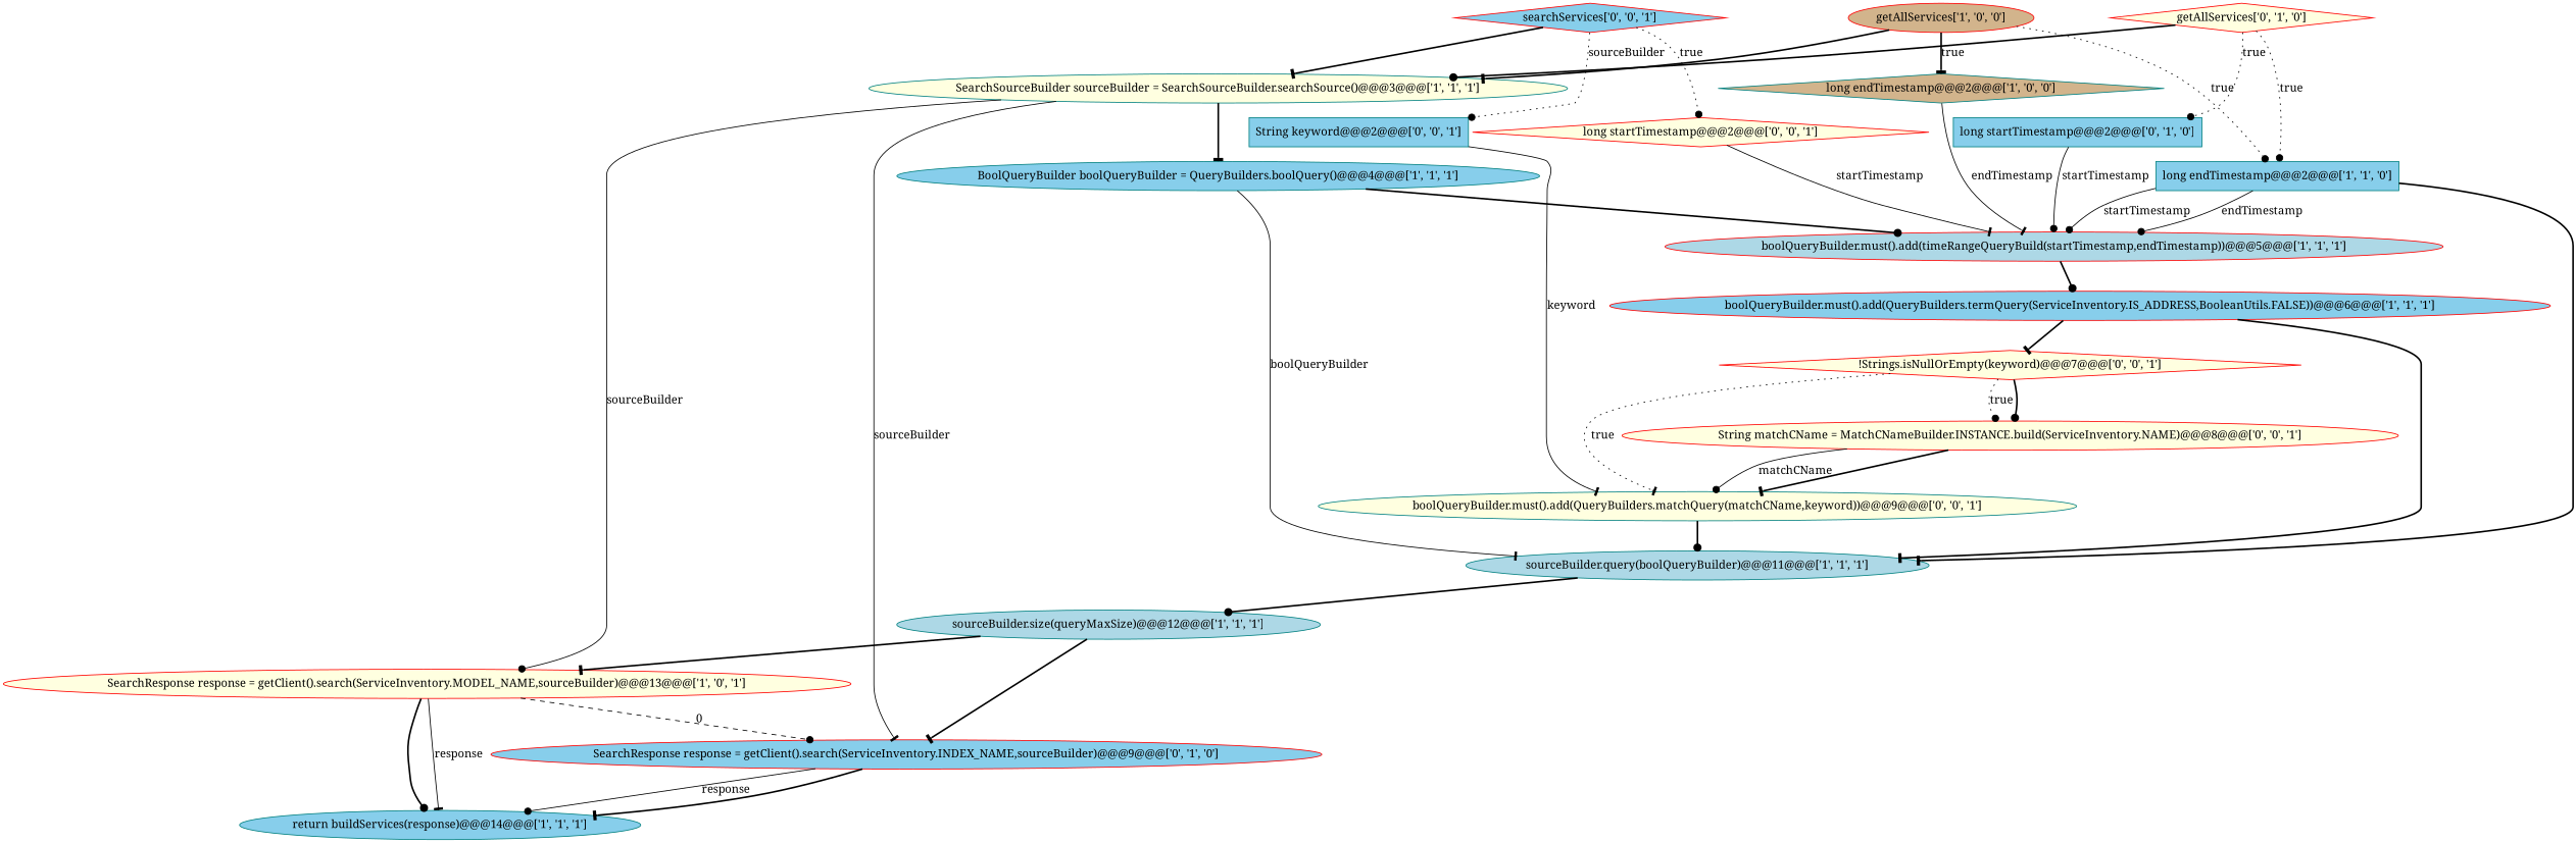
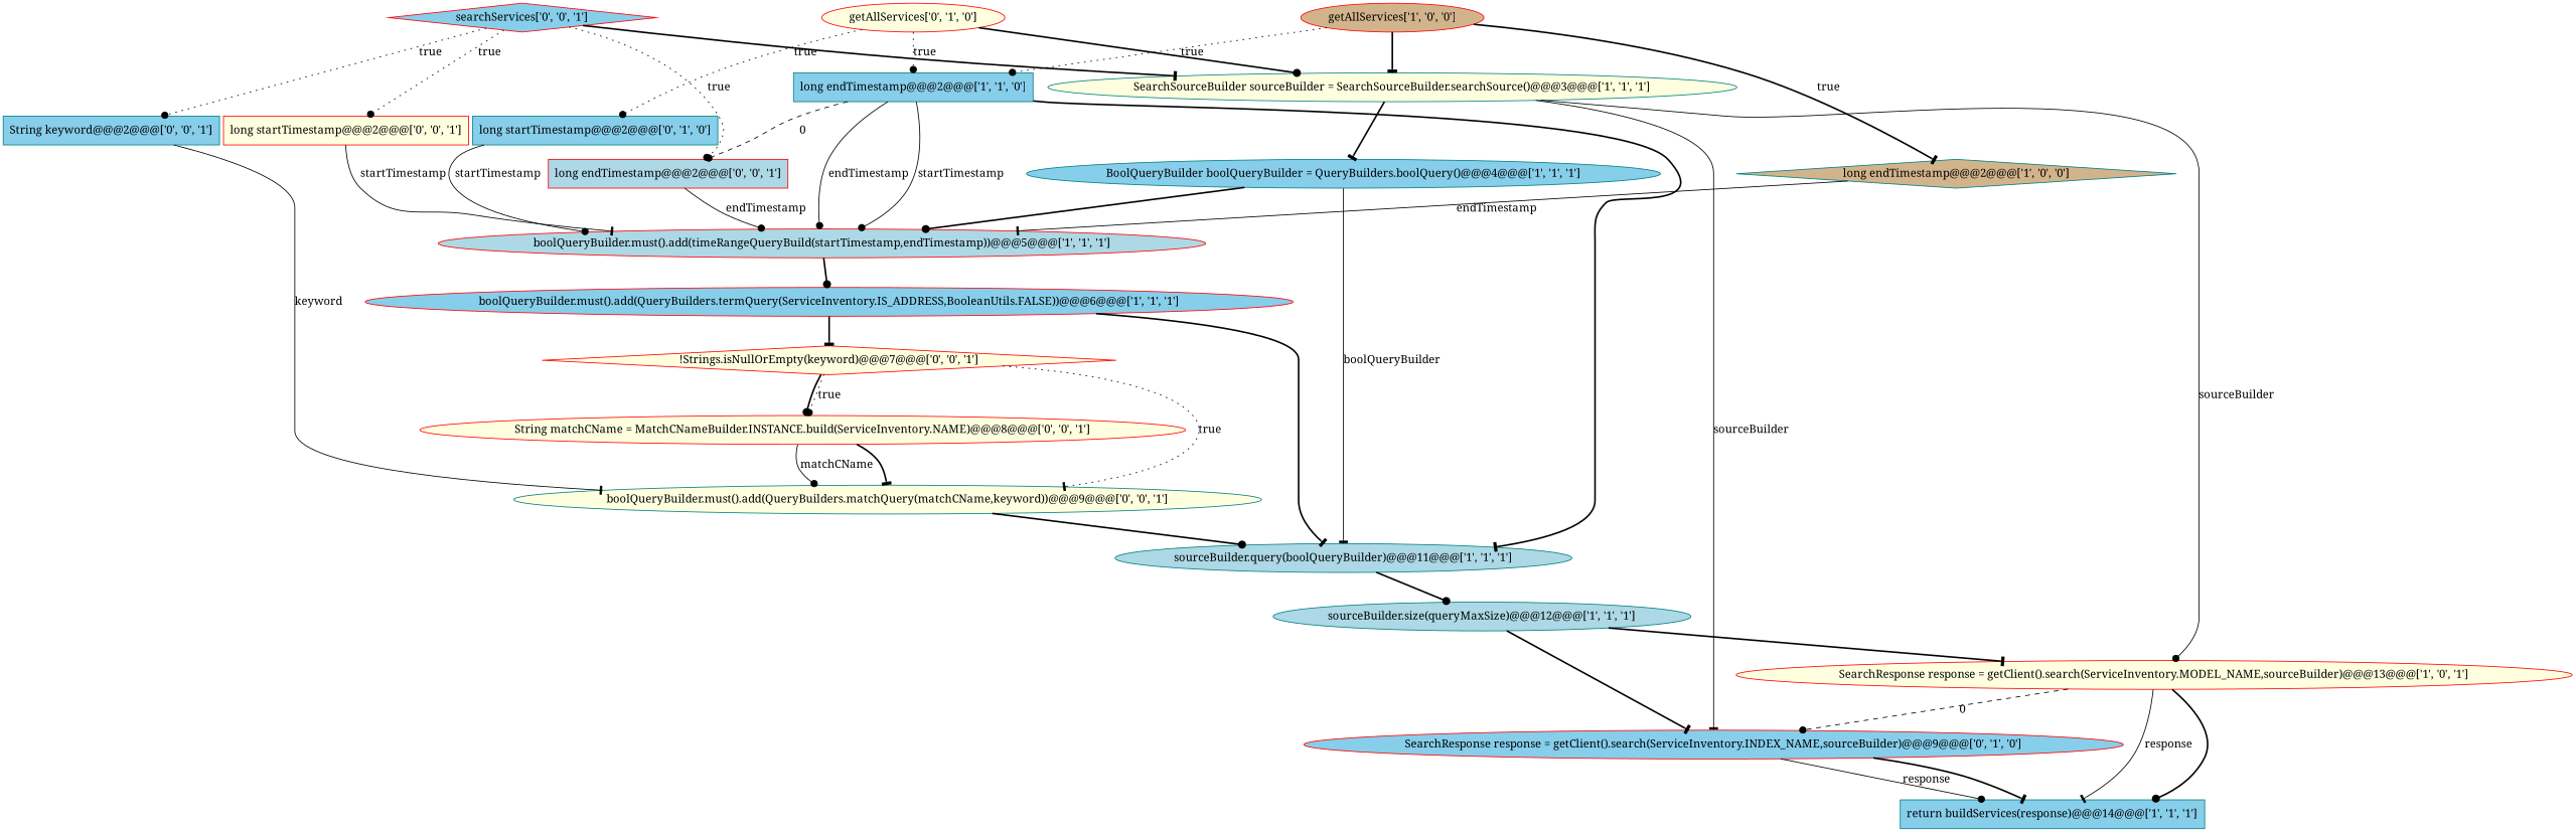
  digraph {
    fontname="Noto Serif"
    node [color=red fillcolor=skyblue fontname="Noto Serif" shape=ellipse style=filled]
    edge [arrowhead=dot fontname="Noto Serif" style=bold]
    n1 [color=teal fillcolor=lightblue label="sourceBuilder.size(queryMaxSize)@@@12@@@['1', '1', '1']"]
    n2 [label="SearchResponse response = getClient().search(ServiceInventory.INDEX_NAME,sourceBuilder)@@@9@@@['0', '1', '0']"]
    n3 [fillcolor=lightyellow label="SearchResponse response = getClient().search(ServiceInventory.MODEL_NAME,sourceBuilder)@@@13@@@['1', '0', '1']"]
-   n4 [color=teal label="return buildServices(response)@@@14@@@['1', '1', '1']"]
+   n4 [color=teal label="return buildServices(response)@@@14@@@['1', '1', '1']" shape=box]
    n5 [label="searchServices['0', '0', '1']" shape=diamond]
    n6 [color=teal fillcolor=lightyellow label="SearchSourceBuilder sourceBuilder = SearchSourceBuilder.searchSource()@@@3@@@['1', '1', '1']"]
-   n7 [fillcolor=lightyellow label="long startTimestamp@@@2@@@['0', '0', '1']" shape=diamond]
+   n7 [fillcolor=lightyellow label="long startTimestamp@@@2@@@['0', '0', '1']" shape=box]
+   n8 [fillcolor=lightblue label="long endTimestamp@@@2@@@['0', '0', '1']" shape=box]
    n9 [color=teal label="String keyword@@@2@@@['0', '0', '1']" shape=box]
    n10 [color=teal label="BoolQueryBuilder boolQueryBuilder = QueryBuilders.boolQuery()@@@4@@@['1', '1', '1']"]
    n11 [fillcolor=lightblue label="boolQueryBuilder.must().add(timeRangeQueryBuild(startTimestamp,endTimestamp))@@@5@@@['1', '1', '1']"]
    n12 [color=teal fillcolor=lightyellow label="boolQueryBuilder.must().add(QueryBuilders.matchQuery(matchCName,keyword))@@@9@@@['0', '0', '1']"]
    n13 [color=teal fillcolor=lightblue label="sourceBuilder.query(boolQueryBuilder)@@@11@@@['1', '1', '1']"]
    n14 [fillcolor=lightyellow label="!Strings.isNullOrEmpty(keyword)@@@7@@@['0', '0', '1']" shape=diamond]
    n15 [fillcolor=lightyellow label="String matchCName = MatchCNameBuilder.INSTANCE.build(ServiceInventory.NAME)@@@8@@@['0', '0', '1']"]
    n16 [label="boolQueryBuilder.must().add(QueryBuilders.termQuery(ServiceInventory.IS_ADDRESS,BooleanUtils.FALSE))@@@6@@@['1', '1', '1']"]
    n17 [color=teal label="long endTimestamp@@@2@@@['1', '1', '0']" shape=box]
-   n18 [fillcolor=lightyellow label="getAllServices['0', '1', '0']" shape=diamond]
+   n18 [fillcolor=lightyellow label="getAllServices['0', '1', '0']"]
    n19 [color=teal label="long startTimestamp@@@2@@@['0', '1', '0']" shape=box]
    n20 [color=teal fillcolor=tan label="long endTimestamp@@@2@@@['1', '0', '0']" shape=diamond]
    n21 [fillcolor=tan label="getAllServices['1', '0', '0']"]
    n1 -> n2 [arrowhead=tee]
    n1 -> n3 [arrowhead=tee]
    n2 -> n4 [label=response style=solid]
    n2 -> n4 [arrowhead=tee]
    n3 -> n2 [label=0 style=dashed]
    n3 -> n4
    n3 -> n4 [arrowhead=tee label=response style=solid]
    n5 -> n6 [arrowhead=tee]
    n5 -> n7 [label=true style=dotted]
-   n5 -> n9 [label=sourceBuilder style=dotted]
+   n5 -> n8 [label=true style=dotted]
+   n5 -> n9 [label=true style=dotted]
    n6 -> n2 [arrowhead=tee label=sourceBuilder style=solid]
    n6 -> n3 [label=sourceBuilder style=solid]
    n6 -> n10 [arrowhead=tee]
    n7 -> n11 [arrowhead=tee label=startTimestamp style=solid]
+   n8 -> n11 [label=endTimestamp style=solid]
    n9 -> n12 [arrowhead=tee label=keyword style=solid]
    n10 -> n11
    n10 -> n13 [arrowhead=tee label=boolQueryBuilder style=solid]
    n11 -> n16
    n12 -> n13
    n13 -> n1
    n14 -> n12 [arrowhead=tee label=true style=dotted]
    n14 -> n15
    n14 -> n15 [label=true style=dotted]
    n15 -> n12 [arrowhead=tee]
    n15 -> n12 [label=matchCName style=solid]
    n16 -> n13 [arrowhead=tee]
    n16 -> n14 [arrowhead=tee]
+   n17 -> n8 [label=0 style=dashed]
    n17 -> n11 [label=endTimestamp style=solid]
    n17 -> n11 [label=startTimestamp style=solid]
    n17 -> n13 [arrowhead=tee]
    n18 -> n6
    n18 -> n17 [label=true style=dotted]
    n18 -> n19 [label=true style=dotted]
    n19 -> n11 [label=startTimestamp style=solid]
    n20 -> n11 [arrowhead=tee label=endTimestamp style=solid]
    n21 -> n6 [arrowhead=tee]
    n21 -> n17 [label=true style=dotted]
    n21 -> n20 [arrowhead=tee label=true]
  }
